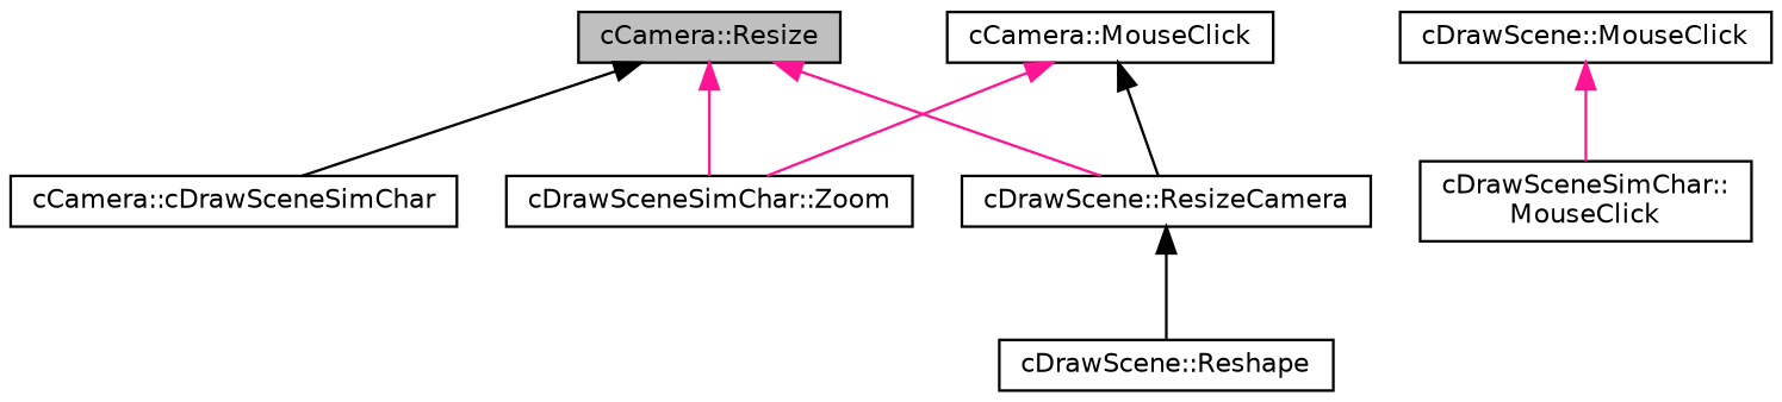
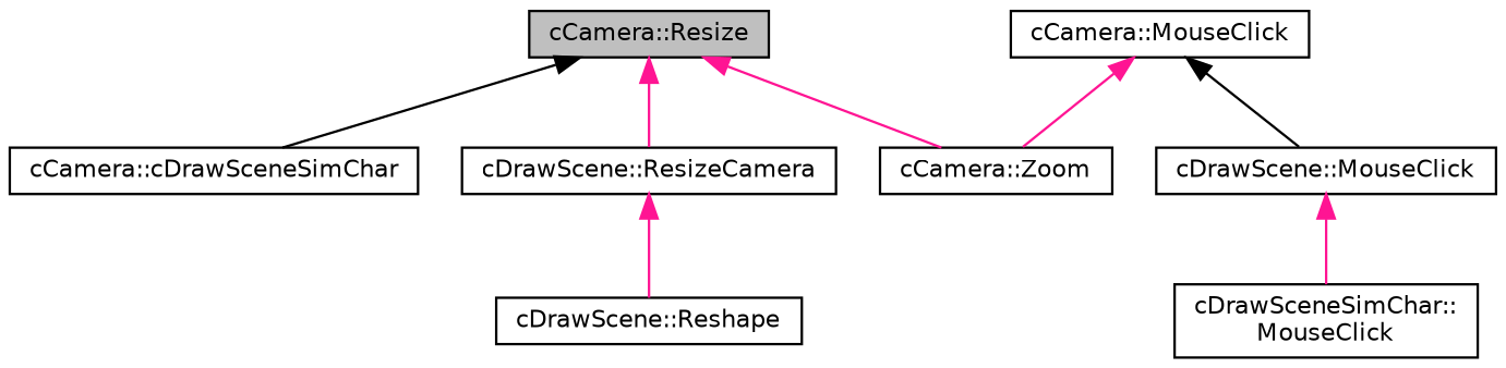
  digraph {
    rankdir=TB
    node [color=black fillcolor=white fontname=Helvetica fontsize=10 shape=record style=filled]
    edge [color=deeppink dir=back fontname=Helvetica fontsize=10 labelfontname=Helvetica labelfontsize=10 style=solid]
    n1 [fillcolor=grey75 fontcolor=black height=0.2 label="cCamera::Resize" width=0.4]
    n2 [height=0.2 label="cCamera::cDrawSceneSimChar" width=0.4]
    n3 [height=0.2 label="cDrawScene::ResizeCamera" width=0.4]
-   n4 [height=0.2 label="cDrawSceneSimChar::Zoom" width=0.4]
+   n4 [height=0.2 label="cCamera::Zoom" width=0.4]
    n5 [height=0.2 label="cDrawScene::Reshape" width=0.4]
    n6 [height=0.2 label="cCamera::MouseClick" width=0.4]
    n7 [height=0.2 label="cDrawScene::MouseClick" width=0.4]
    n8 [height=0.2 label="cDrawSceneSimChar::\lMouseClick" width=0.4]
    n1 -> n2 [color=black]
    n1 -> n3
    n1 -> n4
-   n3 -> n5 [color=black]
+   n3 -> n5
    n6 -> n4
-   n6 -> n3 [color=black]
+   n6 -> n7 [color=black]
    n7 -> n8
  }
